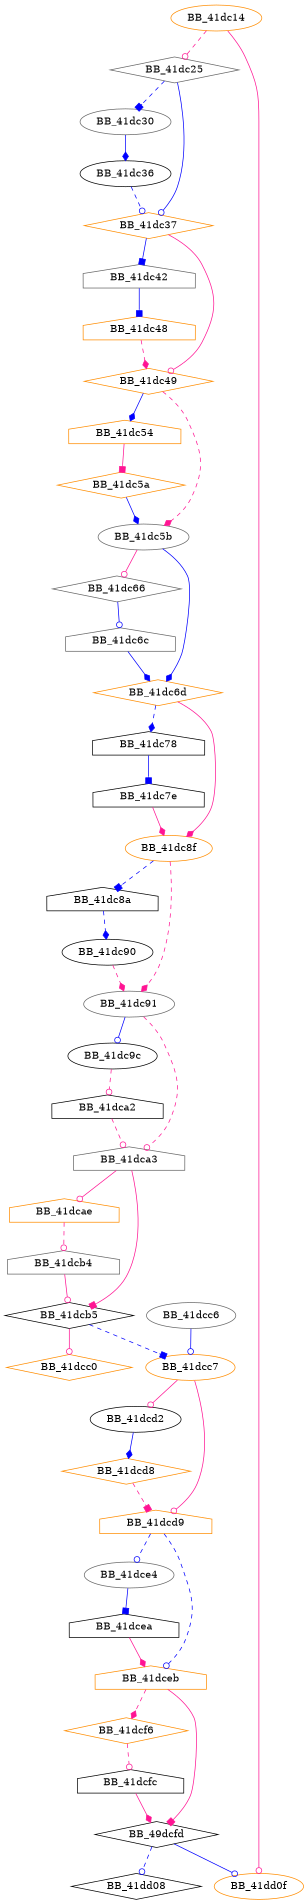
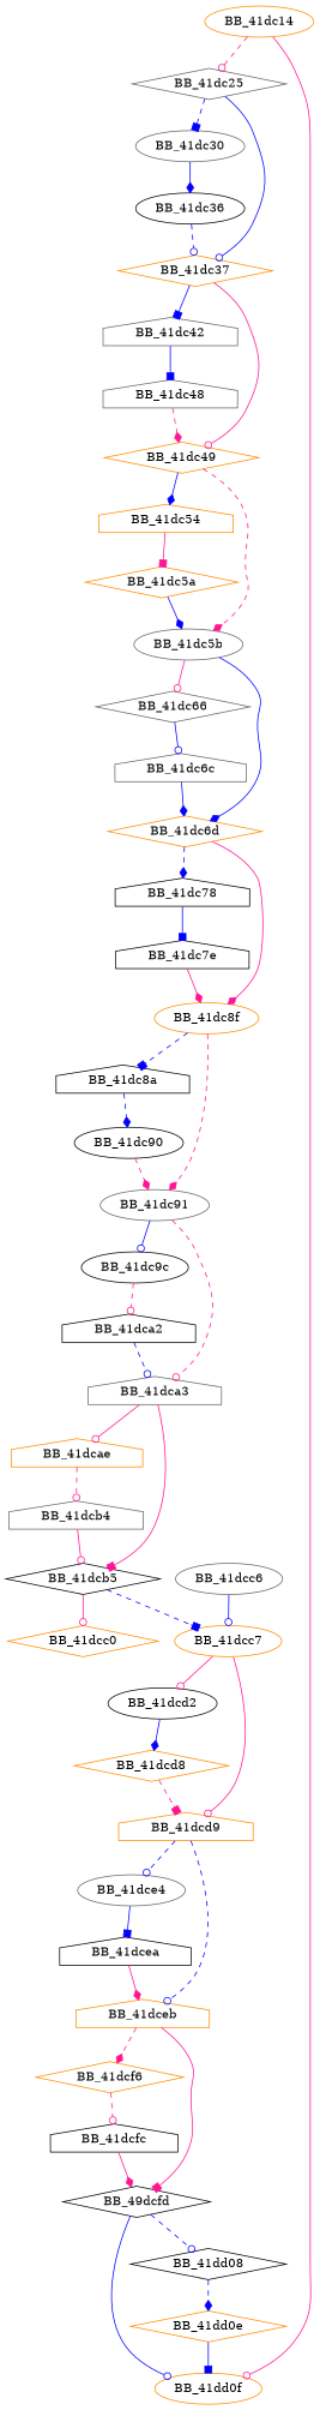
  digraph {
    node [color=darkorange shape=house]
    edge [arrowhead=odot color=blue style=solid]
    BB_41dc14 [shape=ellipse]
    BB_41dc25 [color=gray40 shape=diamond]
    BB_41dd0f [shape=ellipse]
    BB_41dc30 [color=gray40 shape=ellipse]
    BB_41dc37 [shape=diamond]
    BB_41dc36 [color=black shape=ellipse]
    BB_41dc42 [color=gray40]
    BB_41dc49 [shape=diamond]
-   BB_41dc48
+   BB_41dc48 [color=gray40]
    BB_41dc54
    BB_41dc5b [color=gray40 shape=ellipse]
    BB_41dc5a [shape=diamond]
    BB_41dc66 [color=gray40 shape=diamond]
    BB_41dc6d [shape=diamond]
    BB_41dc6c [color=gray40]
    BB_41dc78 [color=black]
    n17 [label=BB_41dc8f shape=ellipse]
    BB_41dc7e [color=black]
    BB_41dc8a [color=black]
    BB_41dc91 [color=gray40 shape=ellipse]
    BB_41dc90 [color=black shape=ellipse]
    BB_41dc9c [color=black shape=ellipse]
    BB_41dca3 [color=gray40]
    BB_41dca2 [color=black]
    BB_41dcae
    BB_41dcb5 [color=black shape=diamond]
    BB_41dcb4 [color=gray40]
    BB_41dcc0 [shape=diamond]
    BB_41dcc7 [shape=ellipse]
    BB_41dcd2 [color=black shape=ellipse]
    BB_41dcd9
    BB_41dcc6 [color=gray40 shape=ellipse]
    BB_41dcd8 [shape=diamond]
    BB_41dce4 [color=gray40 shape=ellipse]
    BB_41dceb
    BB_41dcea [color=black]
    BB_41dcf6 [shape=diamond]
    n38 [color=black label=BB_49dcfd shape=diamond]
    BB_41dcfc [color=black]
    BB_41dd08 [color=black shape=diamond]
+   BB_41dd0e [shape=diamond]
    BB_41dc14 -> BB_41dc25 [color=deeppink style=dashed]
    BB_41dc14 -> BB_41dd0f [color=deeppink]
    BB_41dc25 -> BB_41dc30 [arrowhead=box style=dashed]
    BB_41dc25 -> BB_41dc37
    BB_41dc30 -> BB_41dc36 [arrowhead=diamond]
    BB_41dc37 -> BB_41dc42 [arrowhead=box]
    BB_41dc37 -> BB_41dc49 [color=deeppink]
    BB_41dc36 -> BB_41dc37 [style=dashed]
    BB_41dc42 -> BB_41dc48 [arrowhead=box]
    BB_41dc49 -> BB_41dc54 [arrowhead=diamond]
    BB_41dc49 -> BB_41dc5b [arrowhead=diamond color=deeppink style=dashed]
    BB_41dc48 -> BB_41dc49 [arrowhead=diamond color=deeppink style=dashed]
    BB_41dc54 -> BB_41dc5a [arrowhead=box color=deeppink]
    BB_41dc5b -> BB_41dc66 [color=deeppink]
    BB_41dc5b -> BB_41dc6d [arrowhead=diamond]
    BB_41dc5a -> BB_41dc5b [arrowhead=diamond]
    BB_41dc66 -> BB_41dc6c
    BB_41dc6d -> BB_41dc78 [arrowhead=diamond style=dashed]
    BB_41dc6d -> n17 [arrowhead=diamond color=deeppink]
    BB_41dc6c -> BB_41dc6d [arrowhead=diamond]
    BB_41dc78 -> BB_41dc7e [arrowhead=box]
    n17 -> BB_41dc8a [arrowhead=box style=dashed]
    n17 -> BB_41dc91 [arrowhead=diamond color=deeppink style=dashed]
    BB_41dc7e -> n17 [arrowhead=diamond color=deeppink]
    BB_41dc8a -> BB_41dc90 [arrowhead=diamond style=dashed]
    BB_41dc91 -> BB_41dc9c
    BB_41dc91 -> BB_41dca3 [color=deeppink style=dashed]
    BB_41dc90 -> BB_41dc91 [arrowhead=diamond color=deeppink style=dashed]
    BB_41dc9c -> BB_41dca2 [color=deeppink style=dashed]
    BB_41dca3 -> BB_41dcae [color=deeppink]
    BB_41dca3 -> BB_41dcb5 [arrowhead=box color=deeppink]
-   BB_41dca2 -> BB_41dca3 [color=deeppink style=dashed]
+   BB_41dca2 -> BB_41dca3 [style=dashed]
    BB_41dcae -> BB_41dcb4 [color=deeppink style=dashed]
    BB_41dcb5 -> BB_41dcc0 [color=deeppink]
    BB_41dcb5 -> BB_41dcc7 [arrowhead=box style=dashed]
    BB_41dcb4 -> BB_41dcb5 [color=deeppink]
    BB_41dcc7 -> BB_41dcd2 [color=deeppink]
    BB_41dcc7 -> BB_41dcd9 [color=deeppink]
    BB_41dcd2 -> BB_41dcd8 [arrowhead=diamond]
    BB_41dcd9 -> BB_41dce4 [style=dashed]
    BB_41dcd9 -> BB_41dceb [style=dashed]
    BB_41dcc6 -> BB_41dcc7
    BB_41dcd8 -> BB_41dcd9 [arrowhead=box color=deeppink style=dashed]
    BB_41dce4 -> BB_41dcea [arrowhead=box]
    BB_41dceb -> BB_41dcf6 [arrowhead=diamond color=deeppink style=dashed]
    BB_41dceb -> n38 [arrowhead=box color=deeppink]
    BB_41dcea -> BB_41dceb [arrowhead=diamond color=deeppink]
    BB_41dcf6 -> BB_41dcfc [color=deeppink style=dashed]
    n38 -> BB_41dd0f
    n38 -> BB_41dd08 [style=dashed]
    BB_41dcfc -> n38 [arrowhead=diamond color=deeppink]
+   BB_41dd08 -> BB_41dd0e [arrowhead=diamond style=dashed]
+   BB_41dd0e -> BB_41dd0f [arrowhead=box]
  }
